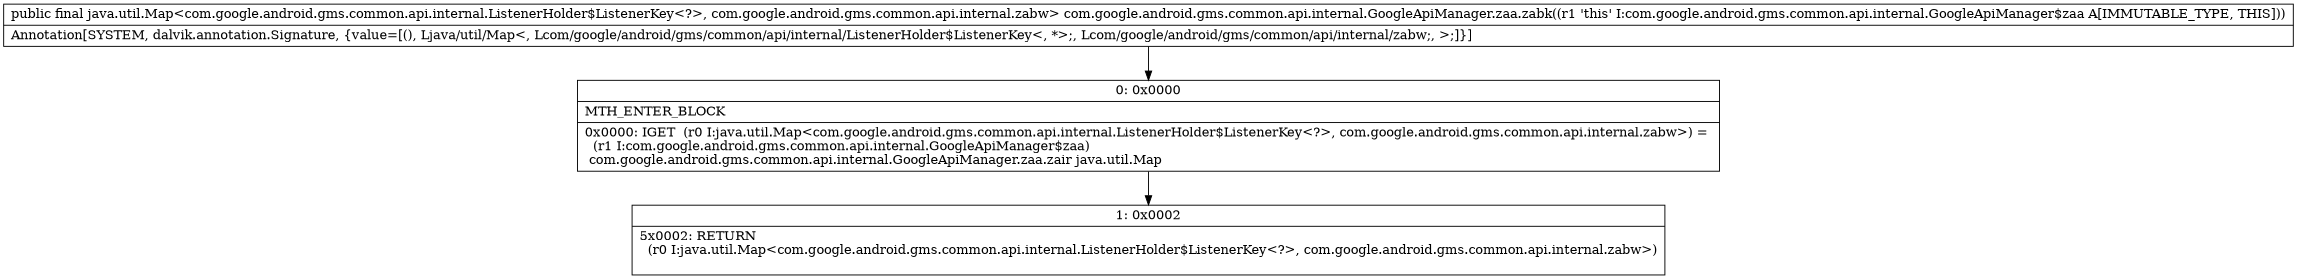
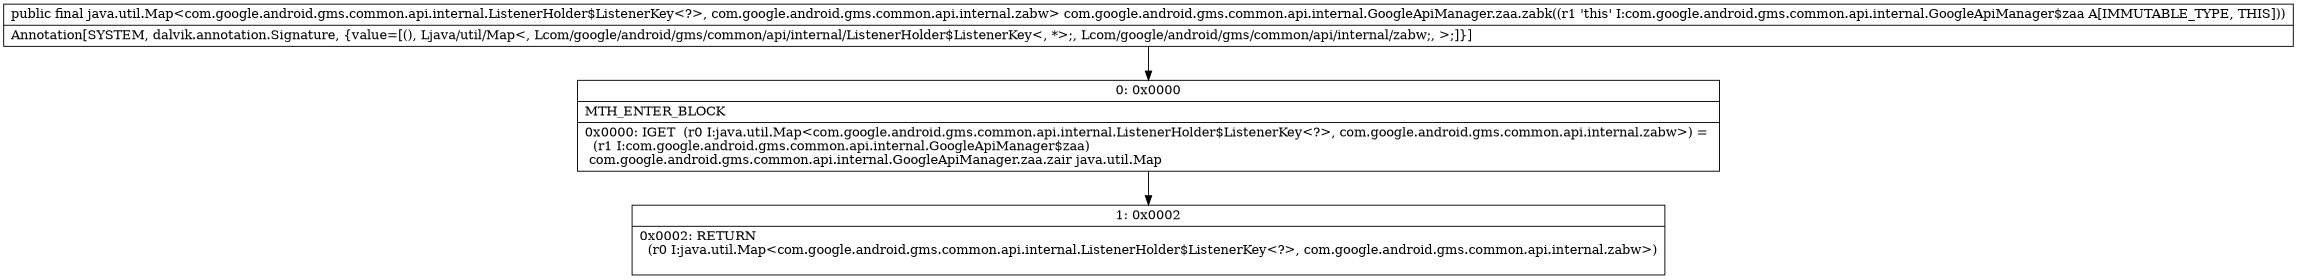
  digraph {
    node [shape=record]
    n1 [label="{0\:\ 0x0000|MTH_ENTER_BLOCK\l|0x0000: IGET  (r0 I:java.util.Map\<com.google.android.gms.common.api.internal.ListenerHolder$ListenerKey\<?\>, com.google.android.gms.common.api.internal.zabw\>) = \l  (r1 I:com.google.android.gms.common.api.internal.GoogleApiManager$zaa)\l com.google.android.gms.common.api.internal.GoogleApiManager.zaa.zair java.util.Map \l}"]
-   n2 [label="{1\:\ 0x0002|5x0002: RETURN  \l  (r0 I:java.util.Map\<com.google.android.gms.common.api.internal.ListenerHolder$ListenerKey\<?\>, com.google.android.gms.common.api.internal.zabw\>)\l \l}"]
+   n2 [label="{1\:\ 0x0002|0x0002: RETURN  \l  (r0 I:java.util.Map\<com.google.android.gms.common.api.internal.ListenerHolder$ListenerKey\<?\>, com.google.android.gms.common.api.internal.zabw\>)\l \l}"]
    n3 [label="{public final java.util.Map\<com.google.android.gms.common.api.internal.ListenerHolder$ListenerKey\<?\>, com.google.android.gms.common.api.internal.zabw\> com.google.android.gms.common.api.internal.GoogleApiManager.zaa.zabk((r1 'this' I:com.google.android.gms.common.api.internal.GoogleApiManager$zaa A[IMMUTABLE_TYPE, THIS]))  | Annotation[SYSTEM, dalvik.annotation.Signature, \{value=[(), Ljava\/util\/Map\<, Lcom\/google\/android\/gms\/common\/api\/internal\/ListenerHolder$ListenerKey\<, *\>;, Lcom\/google\/android\/gms\/common\/api\/internal\/zabw;, \>;]\}]\l}"]
    n1 -> n2
    n3 -> n1
  }
